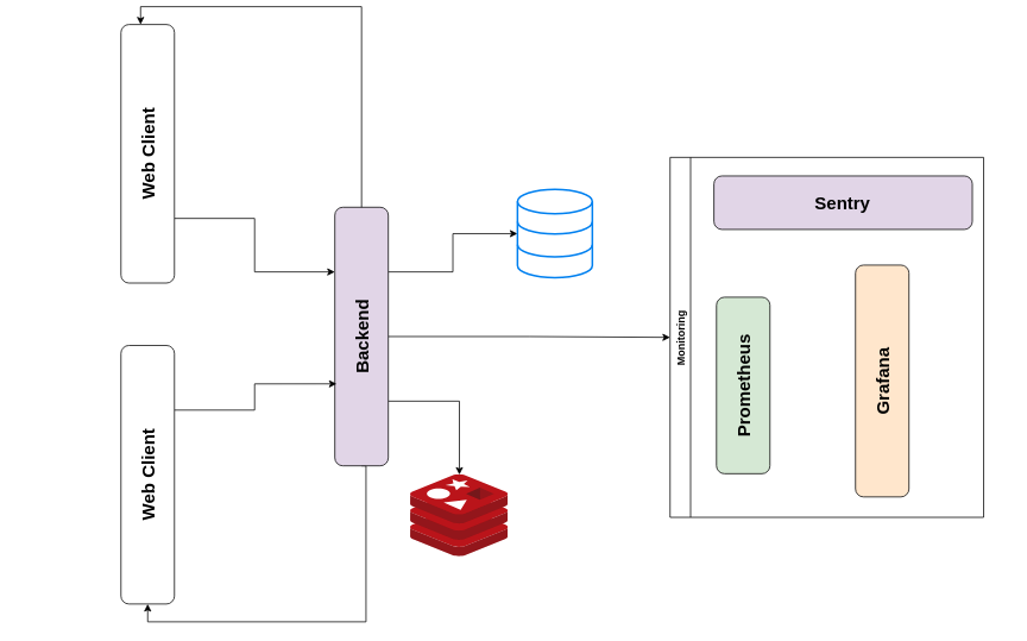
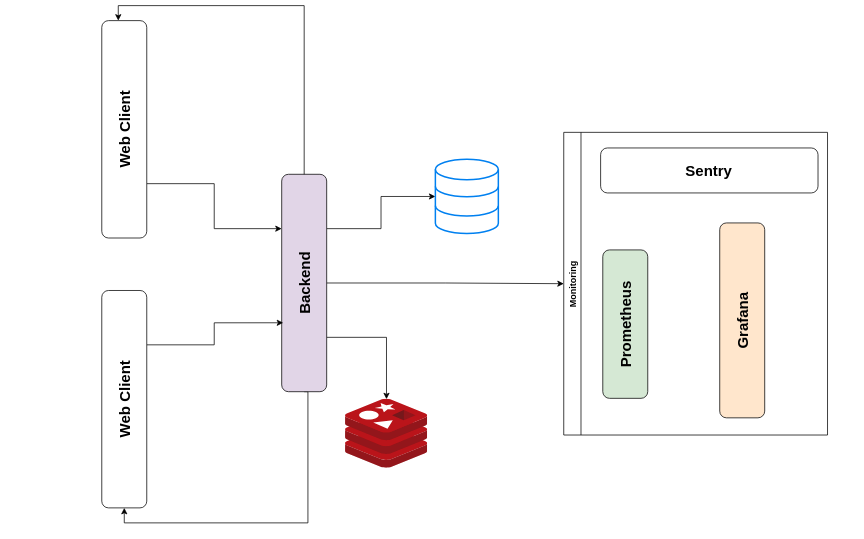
  <mxCell id="0" />
  <mxCell id="1" parent="0" />
  <mxCell id="2" value="" style="image;sketch=0;aspect=fixed;html=1;points=[];align=center;fontSize=12;image=img/lib/mscae/Cache_Redis_Product.svg;" vertex="1" parent="1"><mxGeometry x="460" y="410" width="109.52" height="92" as="geometry" /></mxCell>
  <mxCell id="3" style="edgeStyle=orthogonalEdgeStyle;rounded=0;orthogonalLoop=1;jettySize=auto;html=1;exitX=0.25;exitY=1;exitDx=0;exitDy=0;entryX=0.75;entryY=0;entryDx=0;entryDy=0;" edge="1" parent="1" source="4" target="9"><mxGeometry relative="1" as="geometry" /></mxCell>
  <mxCell id="4" value="Web Client" style="rounded=1;whiteSpace=wrap;html=1;rotation=-90;fontStyle=1;fontSize=20;" vertex="1" parent="1"><mxGeometry x="20" y="20" width="290" height="60" as="geometry" /></mxCell>
  <mxCell id="5" style="edgeStyle=orthogonalEdgeStyle;rounded=0;orthogonalLoop=1;jettySize=auto;html=1;entryX=0;entryY=0.5;entryDx=0;entryDy=0;exitX=0;exitY=0.5;exitDx=0;exitDy=0;" edge="1" parent="1" source="9" target="11"><mxGeometry relative="1" as="geometry"><Array as="points"><mxPoint x="410" y="400" /><mxPoint x="410" y="575" /><mxPoint x="165" y="575" /></Array></mxGeometry></mxCell>
  <mxCell id="6" style="edgeStyle=orthogonalEdgeStyle;rounded=0;orthogonalLoop=1;jettySize=auto;html=1;exitX=0.75;exitY=1;exitDx=0;exitDy=0;" edge="1" parent="1" source="9" target="13"><mxGeometry relative="1" as="geometry" /></mxCell>
  <mxCell id="7" style="edgeStyle=orthogonalEdgeStyle;rounded=0;orthogonalLoop=1;jettySize=auto;html=1;exitX=0.25;exitY=1;exitDx=0;exitDy=0;" edge="1" parent="1" source="9" target="2"><mxGeometry relative="1" as="geometry" /></mxCell>
  <mxCell id="8" style="edgeStyle=orthogonalEdgeStyle;rounded=0;orthogonalLoop=1;jettySize=auto;html=1;entryX=0.5;entryY=0;entryDx=0;entryDy=0;" edge="1" parent="1" source="9" target="14"><mxGeometry relative="1" as="geometry" /></mxCell>
  <mxCell id="9" value="Backend" style="rounded=1;whiteSpace=wrap;html=1;rotation=-90;fontStyle=1;fontSize=20;fillColor=#e1d5e7;" vertex="1" parent="1"><mxGeometry x="260" y="225" width="290" height="60" as="geometry" /></mxCell>
  <mxCell id="10" style="edgeStyle=orthogonalEdgeStyle;rounded=0;orthogonalLoop=1;jettySize=auto;html=1;exitX=0.75;exitY=1;exitDx=0;exitDy=0;entryX=0.317;entryY=0.033;entryDx=0;entryDy=0;entryPerimeter=0;" edge="1" parent="1" source="11" target="9"><mxGeometry relative="1" as="geometry"><mxPoint x="370" y="350" as="targetPoint" /></mxGeometry></mxCell>
  <mxCell id="11" value="Web Client" style="rounded=1;whiteSpace=wrap;html=1;rotation=-90;fontStyle=1;fontSize=20;" vertex="1" parent="1"><mxGeometry x="20" y="380" width="290" height="60" as="geometry" /></mxCell>
  <mxCell id="12" style="edgeStyle=orthogonalEdgeStyle;rounded=0;orthogonalLoop=1;jettySize=auto;html=1;entryX=1;entryY=0.367;entryDx=0;entryDy=0;entryPerimeter=0;exitX=1;exitY=0.5;exitDx=0;exitDy=0;" edge="1" parent="1" source="9" target="4"><mxGeometry relative="1" as="geometry" /></mxCell>
  <mxCell id="13" value="" style="html=1;verticalLabelPosition=bottom;align=center;labelBackgroundColor=#ffffff;verticalAlign=top;strokeWidth=2;strokeColor=#0080F0;shadow=0;dashed=0;shape=mxgraph.ios7.icons.data;" vertex="1" parent="1"><mxGeometry x="580" y="90" width="84" height="99.1" as="geometry" /></mxCell>
  <mxCell id="14" value="Monitoring" style="swimlane;rotation=-90;" vertex="1" parent="1"><mxGeometry x="725.31" y="80" width="403.75" height="351.87" as="geometry" /></mxCell>
  <mxCell id="15" value="Prometheus" style="rounded=1;whiteSpace=wrap;html=1;rotation=-90;fontStyle=1;fontSize=20;fillColor=#d5e8d4;" vertex="1" parent="14"><mxGeometry x="9" y="199.87" width="198" height="60" as="geometry" /></mxCell>
  <mxCell id="16" value="Grafana" style="rounded=1;whiteSpace=wrap;html=1;rotation=-90;fontStyle=1;fontSize=20;fillColor=#ffe6cc;" vertex="1" parent="14"><mxGeometry x="134" y="194.87" width="260" height="60" as="geometry" /></mxCell>
- <mxCell id="17" value="Sentry" style="rounded=1;whiteSpace=wrap;html=1;rotation=0;fontStyle=1;fontSize=20;fillColor=#e1d5e7;" vertex="1" parent="14"><mxGeometry x="75.12" y="-5.13" width="290" height="60" as="geometry" /></mxCell>
+ <mxCell id="17" value="Sentry" style="rounded=1;whiteSpace=wrap;html=1;rotation=0;fontStyle=1;fontSize=20;" vertex="1" parent="14"><mxGeometry x="75.12" y="-5.13" width="290" height="60" as="geometry" /></mxCell>
